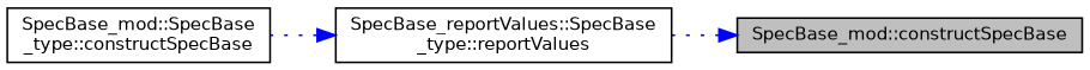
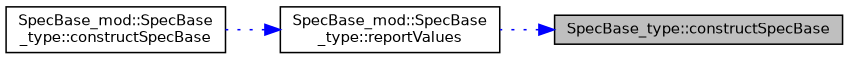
  digraph {
    rankdir=RL
    node [color=black fillcolor=white fontname=Helvetica fontsize=10 shape=record style=filled]
    edge [color=blue dir=back fontname=Helvetica fontsize=10 labelfontname=Helvetica labelfontsize=10 style=dotted]
-   n1 [fillcolor=grey75 fontcolor=black height=0.2 label="SpecBase_mod::constructSpecBase" width=0.4]
-   n2 [height=0.2 label="SpecBase_reportValues::SpecBase\l_type::reportValues" width=0.4]
+   n1 [fillcolor=grey75 fontcolor=black height=0.2 label="SpecBase_type::constructSpecBase" width=0.4]
+   n2 [height=0.2 label="SpecBase_mod::SpecBase\l_type::reportValues" width=0.4]
    n3 [height=0.2 label="SpecBase_mod::SpecBase\l_type::constructSpecBase" width=0.4]
    n1 -> n2
    n2 -> n3
  }
